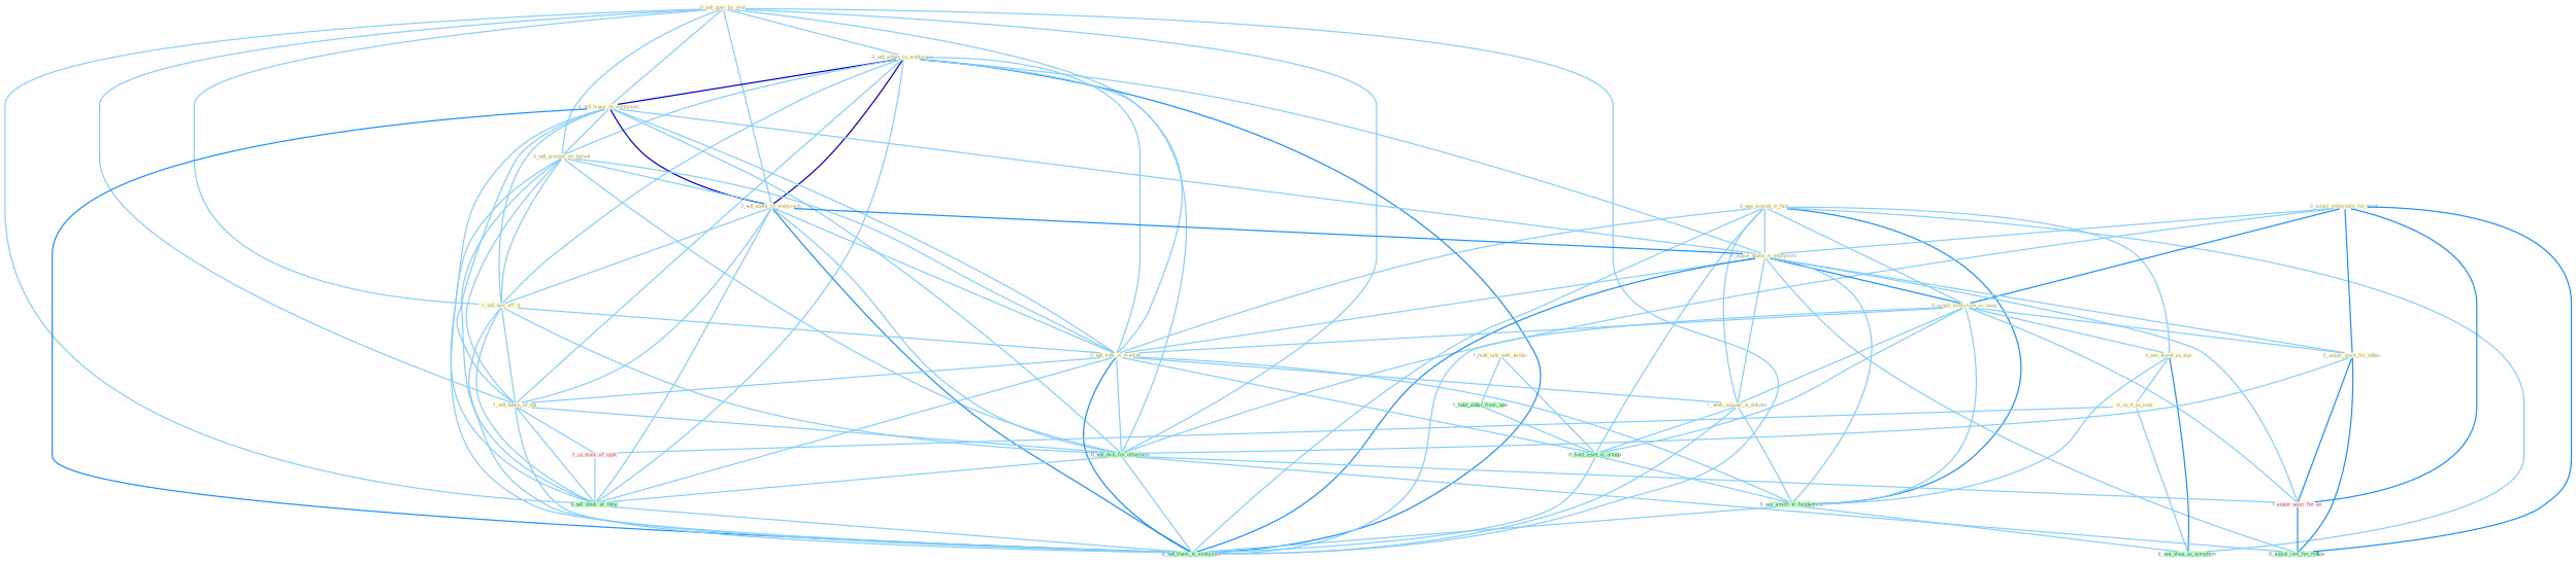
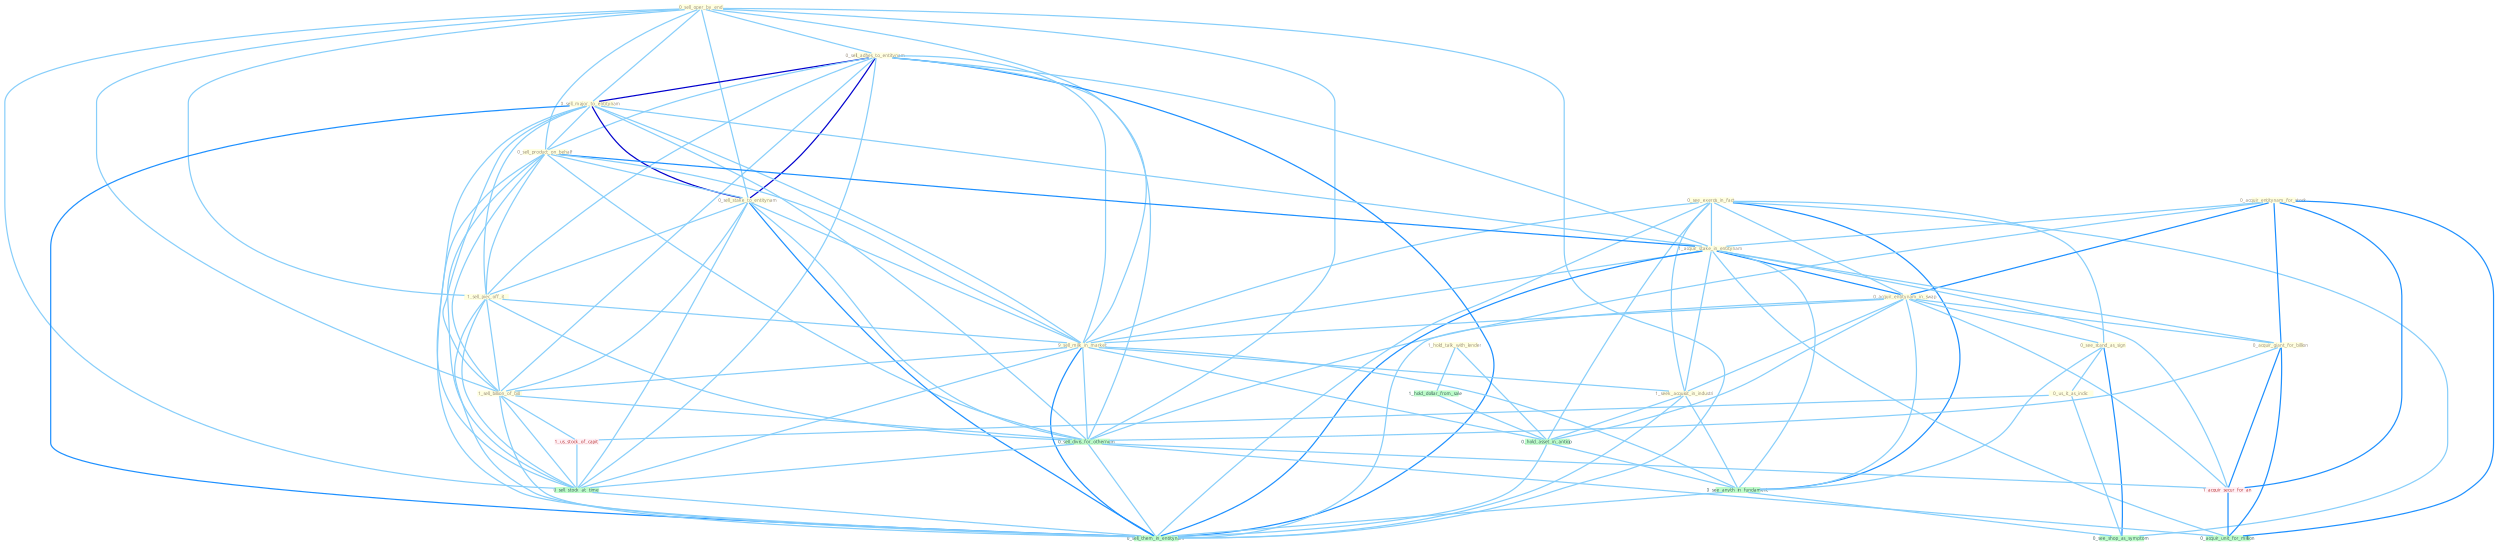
  graph {
    fontname=Ubuntu
    node [color="#ffffe0" fixedsize=true fontcolor="#8b7d6b" fontname=Ubuntu fontsize=4 shape=polygon style=filled]
    edge [color="#87cefa" fontname=Ubuntu w=1]
    "0_see_exercis_in_fact " [height=.06 width=.5]
    "0_sell_oper_by_end " [height=.06 width=.5]
    "1_hold_talk_with_lender " [height=.06 width=.5]
    "0_sell_adhes_to_entitynam " [height=.06 width=.5]
    "0_sell_major_to_entitynam " [height=.06 width=.5]
    "0_sell_product_on_behalf " [height=.06 width=.5]
    "0_sell_stake_to_entitynam " [height=.06 width=.5]
    "0_acquir_entitynam_for_stock " [height=.06 width=.5]
    "1_sell_piec_off_it " [height=.06 width=.5]
    "1_acquir_stake_in_entitynam " [height=.06 width=.5]
    "0_acquir_entitynam_in_swap " [height=.06 width=.5]
    "0_see_stand_as_sign " [height=.06 width=.5]
-   "0_sell_milk_in_market " [height=.06 width=.5]
+   "0_sell_milk_in_market " [height=.06 width=.5 label="9_sell_milk_in_market"]
    "0_us_it_as_indic " [height=.06 width=.5]
    "0_acquir_giant_for_billion " [height=.06 width=.5]
    "1_sell_billion_of_bill " [height=.06 width=.5]
    "1_seek_acquisit_in_industri " [height=.06 width=.5]
    "1_acquir_secur_for_an " [color="#fff0f5" fontcolor="#b22222" height=.06 width=.5]
    "1_us_stock_of_capit " [color="#fff0f5" fontcolor="#b22222" height=.06 width=.5]
    "0_hold_asset_in_anticip " [color="#BDFCC9" fontcolor="#2f4f4f" height=.06 width=.5]
    "0_see_anyth_in_fundament " [color="#BDFCC9" fontcolor="#2f4f4f" height=.06 width=.5]
    "0_see_shop_as_symptom " [color="#BDFCC9" fontcolor="#2f4f4f" height=.06 width=.5]
    "0_sell_them_in_entitynam " [color="#BDFCC9" fontcolor="#2f4f4f" height=.06 width=.5]
    "0_sell_divis_for_othernum " [color="#BDFCC9" fontcolor="#2f4f4f" height=.06 width=.5]
    "0_sell_stock_at_time " [color="#BDFCC9" fontcolor="#2f4f4f" height=.06 width=.5]
    "1_hold_dollar_from_sale " [color="#BDFCC9" fontcolor="#2f4f4f" height=.06 width=.5]
    "0_acquir_unit_for_million " [color="#BDFCC9" fontcolor="#2f4f4f" height=.06 width=.5]
    subgraph sub_1 {
      "0_see_exercis_in_fact "
      "0_sell_oper_by_end "
      "1_hold_talk_with_lender "
      "0_sell_adhes_to_entitynam "
      "0_sell_major_to_entitynam "
      "0_sell_product_on_behalf "
      "0_sell_stake_to_entitynam "
      "0_acquir_entitynam_for_stock "
      "1_sell_piec_off_it "
      "1_acquir_stake_in_entitynam "
      "0_acquir_entitynam_in_swap "
      "0_see_stand_as_sign "
      "0_sell_milk_in_market "
      "0_us_it_as_indic "
      "0_acquir_giant_for_billion "
      "1_sell_billion_of_bill "
      "1_seek_acquisit_in_industri "
    }
    subgraph sub_2 {
      "1_acquir_secur_for_an "
      "1_us_stock_of_capit "
    }
    "0_see_exercis_in_fact " -- "1_acquir_stake_in_entitynam "
    "0_see_exercis_in_fact " -- "0_acquir_entitynam_in_swap "
    "0_see_exercis_in_fact " -- "0_see_stand_as_sign "
    "0_see_exercis_in_fact " -- "0_sell_milk_in_market "
    "0_see_exercis_in_fact " -- "1_seek_acquisit_in_industri "
    "0_see_exercis_in_fact " -- "0_hold_asset_in_anticip "
    "0_see_exercis_in_fact " -- "0_see_anyth_in_fundament " [color="#1e90ff" w=2]
    "0_see_exercis_in_fact " -- "0_see_shop_as_symptom "
    "0_see_exercis_in_fact " -- "0_sell_them_in_entitynam "
    "0_sell_oper_by_end " -- "0_sell_adhes_to_entitynam "
    "0_sell_oper_by_end " -- "0_sell_major_to_entitynam "
    "0_sell_oper_by_end " -- "0_sell_product_on_behalf "
    "0_sell_oper_by_end " -- "0_sell_stake_to_entitynam "
    "0_sell_oper_by_end " -- "1_sell_piec_off_it "
    "0_sell_oper_by_end " -- "0_sell_milk_in_market "
    "0_sell_oper_by_end " -- "1_sell_billion_of_bill "
    "0_sell_oper_by_end " -- "0_sell_them_in_entitynam "
    "0_sell_oper_by_end " -- "0_sell_divis_for_othernum "
    "0_sell_oper_by_end " -- "0_sell_stock_at_time "
    "1_hold_talk_with_lender " -- "0_hold_asset_in_anticip "
    "1_hold_talk_with_lender " -- "1_hold_dollar_from_sale "
    "0_sell_adhes_to_entitynam " -- "0_sell_major_to_entitynam " [color="#0000cd" w=3]
    "0_sell_adhes_to_entitynam " -- "0_sell_product_on_behalf "
    "0_sell_adhes_to_entitynam " -- "0_sell_stake_to_entitynam " [color="#0000cd" w=3]
    "0_sell_adhes_to_entitynam " -- "1_sell_piec_off_it "
    "0_sell_adhes_to_entitynam " -- "1_acquir_stake_in_entitynam "
    "0_sell_adhes_to_entitynam " -- "0_sell_milk_in_market "
    "0_sell_adhes_to_entitynam " -- "1_sell_billion_of_bill "
    "0_sell_adhes_to_entitynam " -- "0_sell_them_in_entitynam " [color="#1e90ff" w=2]
    "0_sell_adhes_to_entitynam " -- "0_sell_divis_for_othernum "
    "0_sell_adhes_to_entitynam " -- "0_sell_stock_at_time "
    "0_sell_major_to_entitynam " -- "0_sell_product_on_behalf "
    "0_sell_major_to_entitynam " -- "0_sell_stake_to_entitynam " [color="#0000cd" w=3]
    "0_sell_major_to_entitynam " -- "1_sell_piec_off_it "
    "0_sell_major_to_entitynam " -- "1_acquir_stake_in_entitynam "
    "0_sell_major_to_entitynam " -- "0_sell_milk_in_market "
    "0_sell_major_to_entitynam " -- "1_sell_billion_of_bill "
    "0_sell_major_to_entitynam " -- "0_sell_them_in_entitynam " [color="#1e90ff" w=2]
    "0_sell_major_to_entitynam " -- "0_sell_divis_for_othernum "
    "0_sell_major_to_entitynam " -- "0_sell_stock_at_time "
    "0_sell_product_on_behalf " -- "0_sell_stake_to_entitynam "
    "0_sell_product_on_behalf " -- "1_sell_piec_off_it "
    "0_sell_product_on_behalf " -- "0_sell_milk_in_market "
    "0_sell_product_on_behalf " -- "1_sell_billion_of_bill "
    "0_sell_product_on_behalf " -- "0_sell_them_in_entitynam "
    "0_sell_product_on_behalf " -- "0_sell_divis_for_othernum "
    "0_sell_product_on_behalf " -- "0_sell_stock_at_time "
    "0_sell_stake_to_entitynam " -- "1_sell_piec_off_it "
-   "0_sell_stake_to_entitynam " -- "1_acquir_stake_in_entitynam " [color="#1e90ff" w=2]
+   "0_sell_product_on_behalf " -- "1_acquir_stake_in_entitynam " [color="#1e90ff" w=2]
    "0_sell_stake_to_entitynam " -- "0_sell_milk_in_market "
    "0_sell_stake_to_entitynam " -- "1_sell_billion_of_bill "
    "0_sell_stake_to_entitynam " -- "0_sell_them_in_entitynam " [color="#1e90ff" w=2]
    "0_sell_stake_to_entitynam " -- "0_sell_divis_for_othernum "
    "0_sell_stake_to_entitynam " -- "0_sell_stock_at_time "
    "0_acquir_entitynam_for_stock " -- "1_acquir_stake_in_entitynam "
    "0_acquir_entitynam_for_stock " -- "0_acquir_entitynam_in_swap " [color="#1e90ff" w=2]
    "0_acquir_entitynam_for_stock " -- "0_acquir_giant_for_billion " [color="#1e90ff" w=2]
    "0_acquir_entitynam_for_stock " -- "1_acquir_secur_for_an " [color="#1e90ff" w=2]
    "0_acquir_entitynam_for_stock " -- "0_sell_divis_for_othernum "
    "0_acquir_entitynam_for_stock " -- "0_acquir_unit_for_million " [color="#1e90ff" w=2]
    "1_sell_piec_off_it " -- "0_sell_milk_in_market "
    "1_sell_piec_off_it " -- "1_sell_billion_of_bill "
    "1_sell_piec_off_it " -- "0_sell_them_in_entitynam "
    "1_sell_piec_off_it " -- "0_sell_divis_for_othernum "
    "1_sell_piec_off_it " -- "0_sell_stock_at_time "
    "1_acquir_stake_in_entitynam " -- "0_acquir_entitynam_in_swap " [color="#1e90ff" w=2]
    "1_acquir_stake_in_entitynam " -- "0_sell_milk_in_market "
    "1_acquir_stake_in_entitynam " -- "0_acquir_giant_for_billion "
    "1_acquir_stake_in_entitynam " -- "1_seek_acquisit_in_industri "
    "1_acquir_stake_in_entitynam " -- "1_acquir_secur_for_an "
    "1_acquir_stake_in_entitynam " -- "0_see_anyth_in_fundament "
    "1_acquir_stake_in_entitynam " -- "0_sell_them_in_entitynam " [color="#1e90ff" w=2]
    "1_acquir_stake_in_entitynam " -- "0_acquir_unit_for_million "
    "0_acquir_entitynam_in_swap " -- "0_see_stand_as_sign "
    "0_acquir_entitynam_in_swap " -- "0_sell_milk_in_market "
    "0_acquir_entitynam_in_swap " -- "0_acquir_giant_for_billion "
    "0_acquir_entitynam_in_swap " -- "1_seek_acquisit_in_industri "
    "0_acquir_entitynam_in_swap " -- "1_acquir_secur_for_an "
    "0_acquir_entitynam_in_swap " -- "0_hold_asset_in_anticip "
    "0_acquir_entitynam_in_swap " -- "0_see_anyth_in_fundament "
    "0_acquir_entitynam_in_swap " -- "0_sell_them_in_entitynam "
    "0_see_stand_as_sign " -- "0_us_it_as_indic "
    "0_see_stand_as_sign " -- "0_see_anyth_in_fundament "
    "0_see_stand_as_sign " -- "0_see_shop_as_symptom " [color="#1e90ff" w=2]
    "0_sell_milk_in_market " -- "1_sell_billion_of_bill "
    "0_sell_milk_in_market " -- "1_seek_acquisit_in_industri "
    "0_sell_milk_in_market " -- "0_hold_asset_in_anticip "
    "0_sell_milk_in_market " -- "0_see_anyth_in_fundament "
    "0_sell_milk_in_market " -- "0_sell_them_in_entitynam " [color="#1e90ff" w=2]
    "0_sell_milk_in_market " -- "0_sell_divis_for_othernum "
    "0_sell_milk_in_market " -- "0_sell_stock_at_time "
    "0_us_it_as_indic " -- "1_us_stock_of_capit "
    "0_us_it_as_indic " -- "0_see_shop_as_symptom "
    "0_acquir_giant_for_billion " -- "1_acquir_secur_for_an " [color="#1e90ff" w=2]
    "0_acquir_giant_for_billion " -- "0_sell_divis_for_othernum "
    "0_acquir_giant_for_billion " -- "0_acquir_unit_for_million " [color="#1e90ff" w=2]
    "1_sell_billion_of_bill " -- "1_us_stock_of_capit "
    "1_sell_billion_of_bill " -- "0_sell_them_in_entitynam "
    "1_sell_billion_of_bill " -- "0_sell_divis_for_othernum "
    "1_sell_billion_of_bill " -- "0_sell_stock_at_time "
    "1_seek_acquisit_in_industri " -- "0_hold_asset_in_anticip "
    "1_seek_acquisit_in_industri " -- "0_see_anyth_in_fundament "
    "1_seek_acquisit_in_industri " -- "0_sell_them_in_entitynam "
    "1_acquir_secur_for_an " -- "0_acquir_unit_for_million " [color="#1e90ff" w=2]
    "1_us_stock_of_capit " -- "0_sell_stock_at_time "
    "0_hold_asset_in_anticip " -- "0_see_anyth_in_fundament "
    "0_hold_asset_in_anticip " -- "0_sell_them_in_entitynam "
    "0_see_anyth_in_fundament " -- "0_see_shop_as_symptom "
    "0_see_anyth_in_fundament " -- "0_sell_them_in_entitynam "
    "0_sell_divis_for_othernum " -- "1_acquir_secur_for_an "
    "0_sell_divis_for_othernum " -- "0_sell_them_in_entitynam "
    "0_sell_divis_for_othernum " -- "0_sell_stock_at_time "
    "0_sell_divis_for_othernum " -- "0_acquir_unit_for_million "
    "0_sell_stock_at_time " -- "0_sell_them_in_entitynam "
    "1_hold_dollar_from_sale " -- "0_hold_asset_in_anticip "
  }
